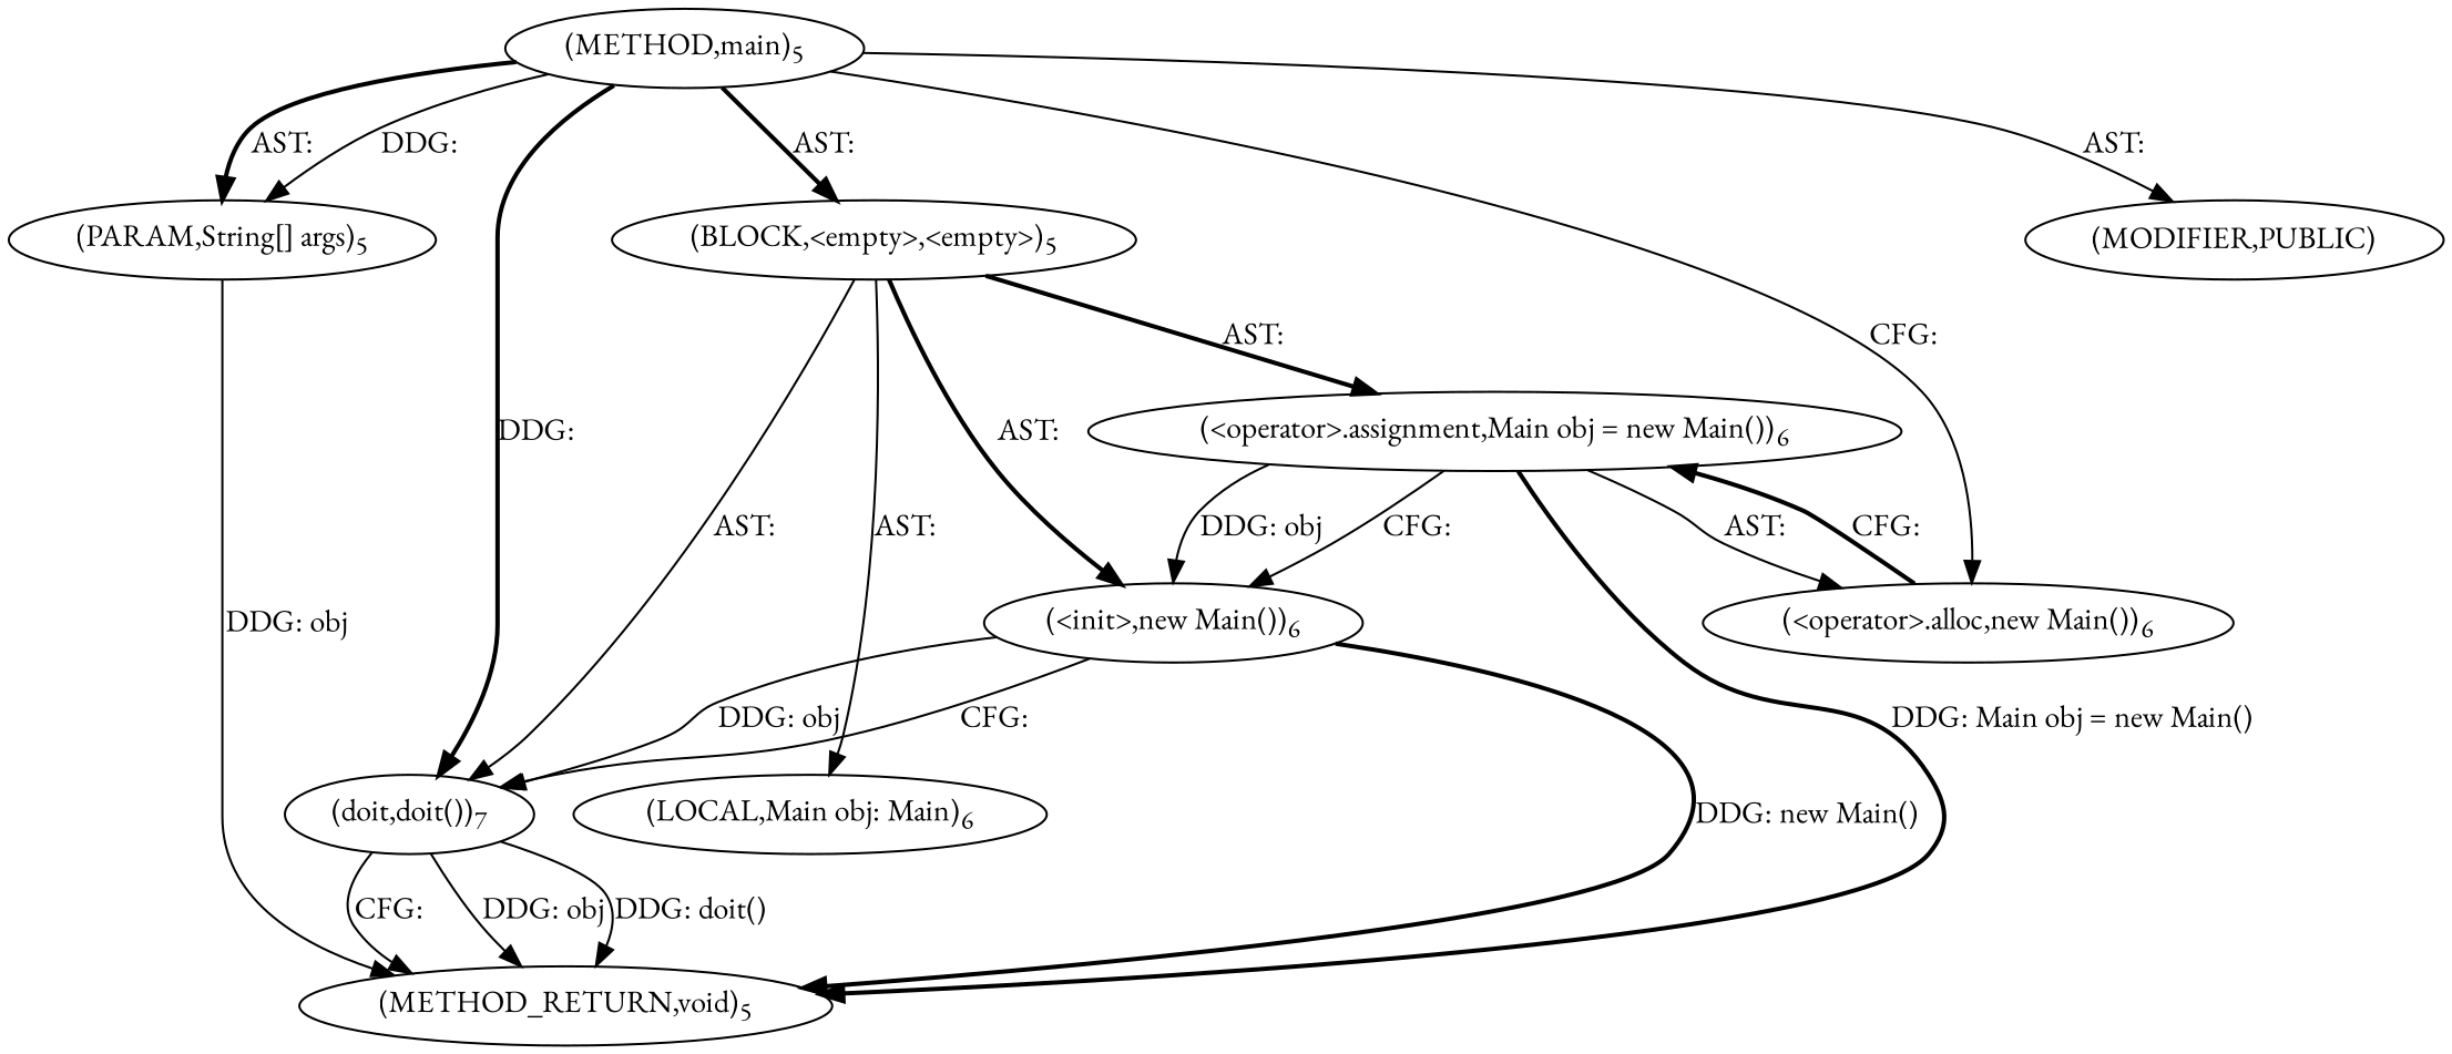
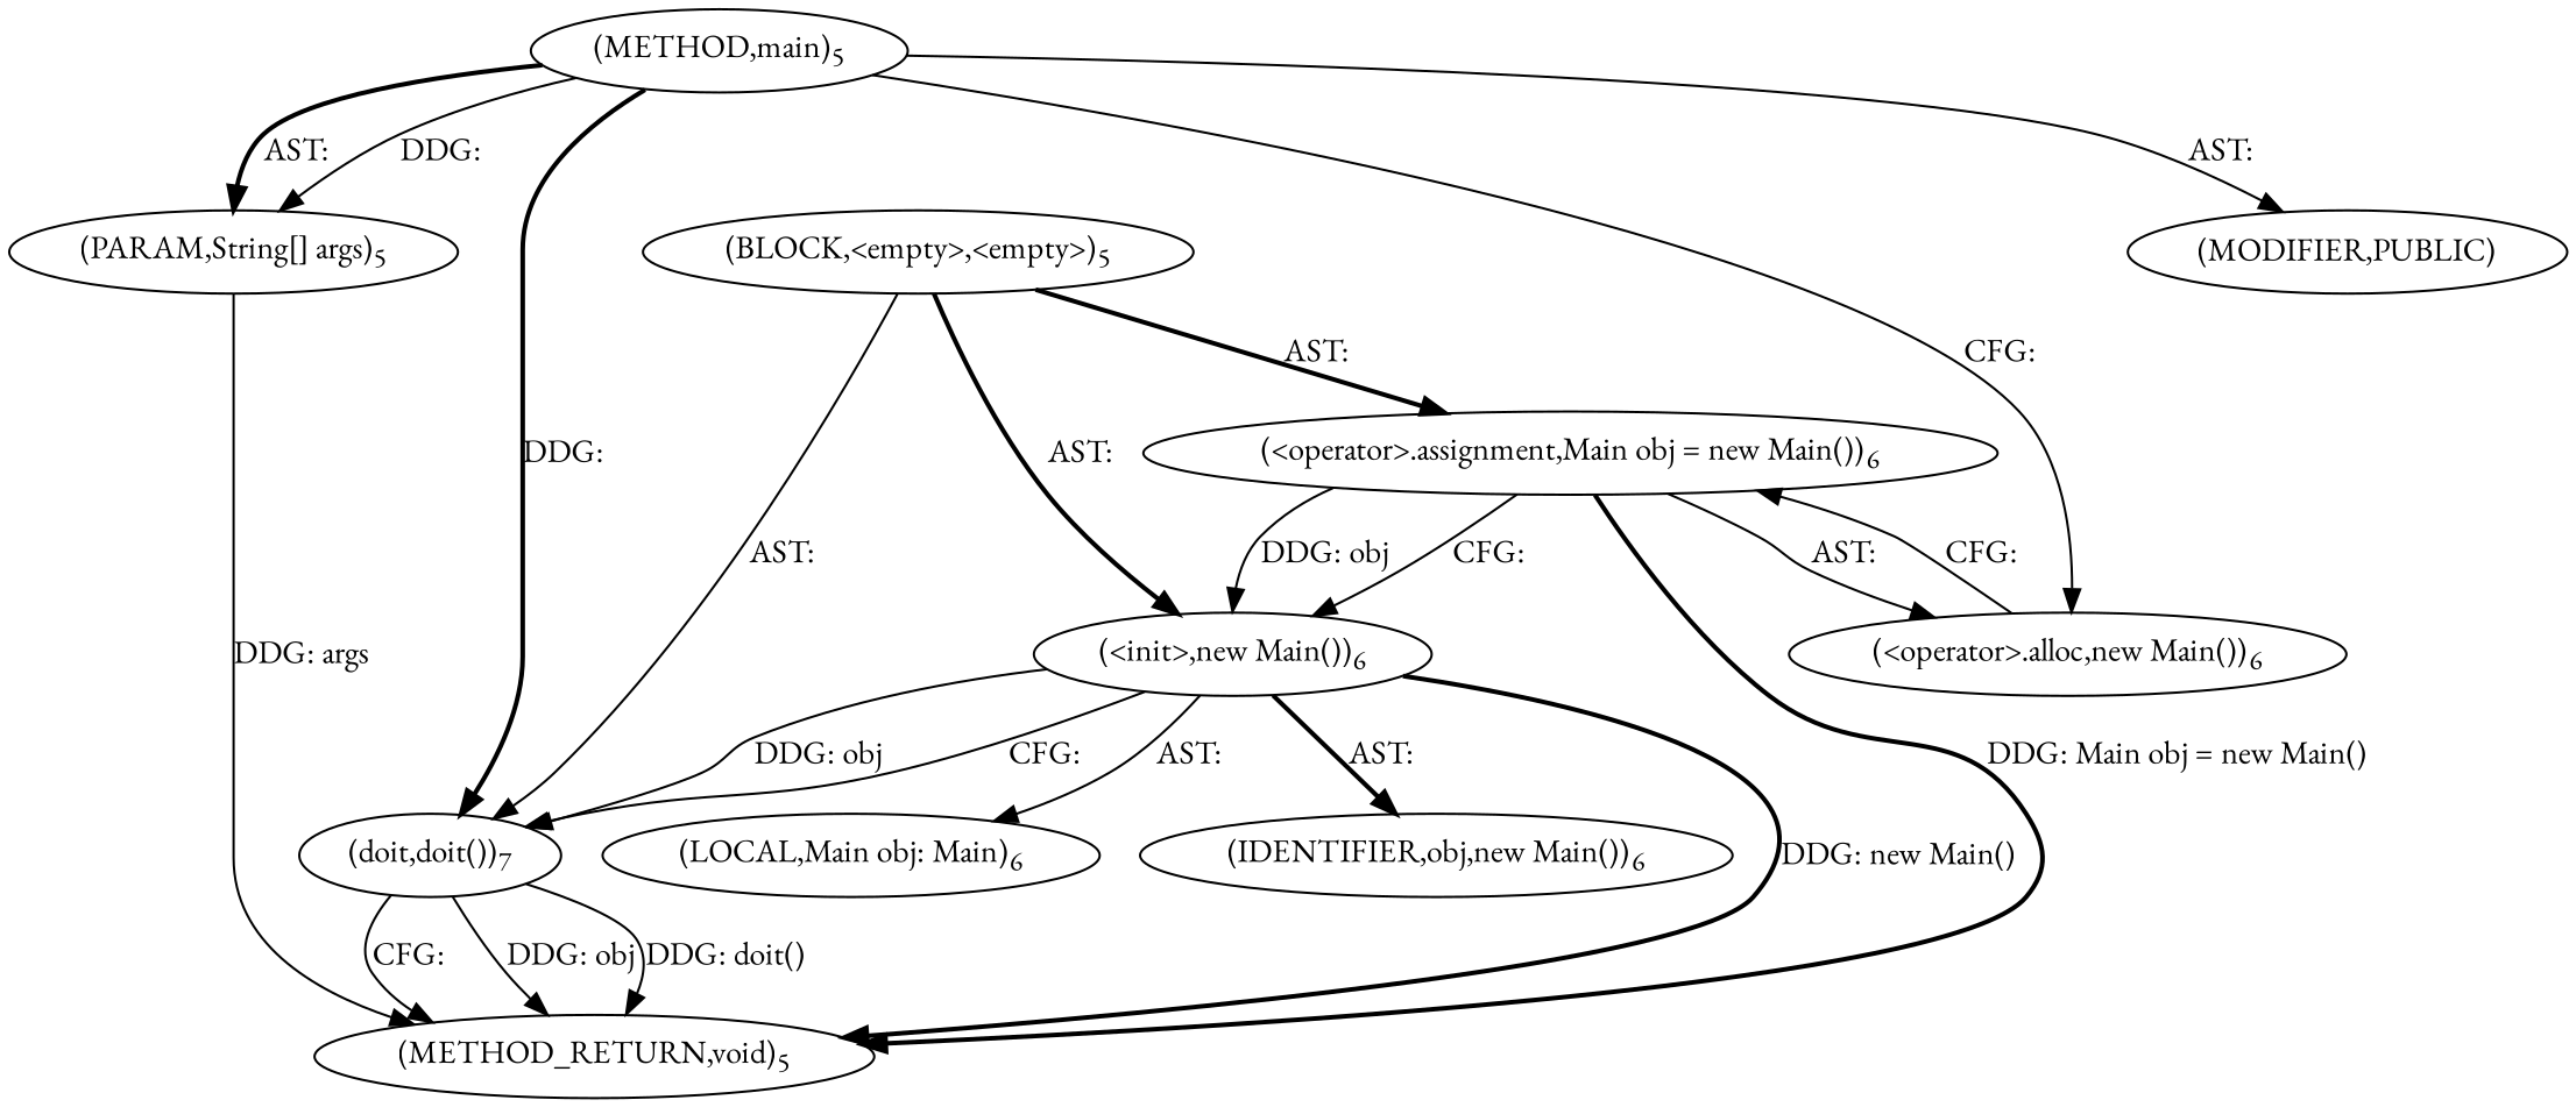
  digraph {
    fontname="EB Garamond"
    node [fontname="EB Garamond"]
    edge [fontname="EB Garamond" style=solid]
    n1 [label=<(METHOD,main)<SUB>5</SUB>>]
    n2 [label=<(PARAM,String[] args)<SUB>5</SUB>>]
    n3 [label=<(BLOCK,&lt;empty&gt;,&lt;empty&gt;)<SUB>5</SUB>>]
    n4 [label=<(&lt;operator&gt;.alloc,new Main())<SUB>6</SUB>>]
    n5 [label=<(doit,doit())<SUB>7</SUB>>]
    n6 [label=<(MODIFIER,PUBLIC)>]
    n7 [label=<(METHOD_RETURN,void)<SUB>5</SUB>>]
    n8 [label=<(&lt;operator&gt;.assignment,Main obj = new Main())<SUB>6</SUB>>]
    n9 [label=<(&lt;init&gt;,new Main())<SUB>6</SUB>>]
    n10 [label=<(LOCAL,Main obj: Main)<SUB>6</SUB>>]
+   n11 [label=<(IDENTIFIER,obj,new Main())<SUB>6</SUB>>]
    n1 -> n2 [label="AST: " style=bold]
    n1 -> n2 [label="DDG: "]
-   n1 -> n3 [label="AST: " style=bold]
    n1 -> n4 [label="CFG: "]
    n1 -> n5 [label="DDG: " style=bold]
    n1 -> n6 [label="AST: "]
-   n2 -> n7 [label="DDG: obj"]
+   n2 -> n7 [label="DDG: args"]
    n3 -> n5 [label="AST: "]
    n3 -> n8 [label="AST: " style=bold]
    n3 -> n9 [label="AST: " style=bold]
-   n3 -> n10 [label="AST: "]
-   n4 -> n8 [label="CFG: " style=bold]
+   n9 -> n10 [label="AST: "]
+   n4 -> n8 [label="CFG: "]
    n5 -> n7 [label="CFG: "]
    n5 -> n7 [label="DDG: obj"]
    n5 -> n7 [label="DDG: doit()"]
    n8 -> n4 [label="AST: "]
    n8 -> n7 [label="DDG: Main obj = new Main()" style=bold]
    n8 -> n9 [label="CFG: "]
    n8 -> n9 [label="DDG: obj"]
    n9 -> n5 [label="CFG: "]
    n9 -> n5 [label="DDG: obj"]
    n9 -> n7 [label="DDG: new Main()" style=bold]
+   n9 -> n11 [label="AST: " style=bold]
  }
